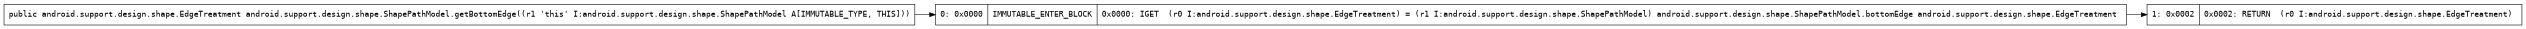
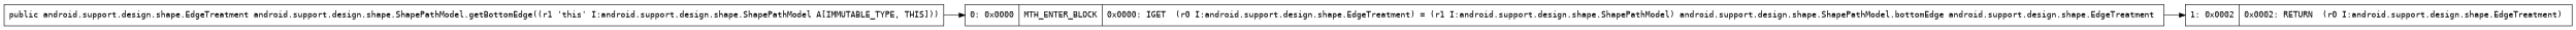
  digraph {
    rankdir=LR
    fontname="DejaVu Sans Mono"
    node [shape=record fontname="DejaVu Sans Mono"]
    edge [fontname="DejaVu Sans Mono"]
-   n1 [label="{0\:\ 0x0000|IMMUTABLE_ENTER_BLOCK\l|0x0000: IGET  (r0 I:android.support.design.shape.EdgeTreatment) = (r1 I:android.support.design.shape.ShapePathModel) android.support.design.shape.ShapePathModel.bottomEdge android.support.design.shape.EdgeTreatment \l}"]
+   n1 [label="{0\:\ 0x0000|MTH_ENTER_BLOCK\l|0x0000: IGET  (r0 I:android.support.design.shape.EdgeTreatment) = (r1 I:android.support.design.shape.ShapePathModel) android.support.design.shape.ShapePathModel.bottomEdge android.support.design.shape.EdgeTreatment \l}"]
    n2 [label="{1\:\ 0x0002|0x0002: RETURN  (r0 I:android.support.design.shape.EdgeTreatment) \l}"]
    n3 [label="{public android.support.design.shape.EdgeTreatment android.support.design.shape.ShapePathModel.getBottomEdge((r1 'this' I:android.support.design.shape.ShapePathModel A[IMMUTABLE_TYPE, THIS])) }"]
    n1 -> n2
    n3 -> n1
  }
